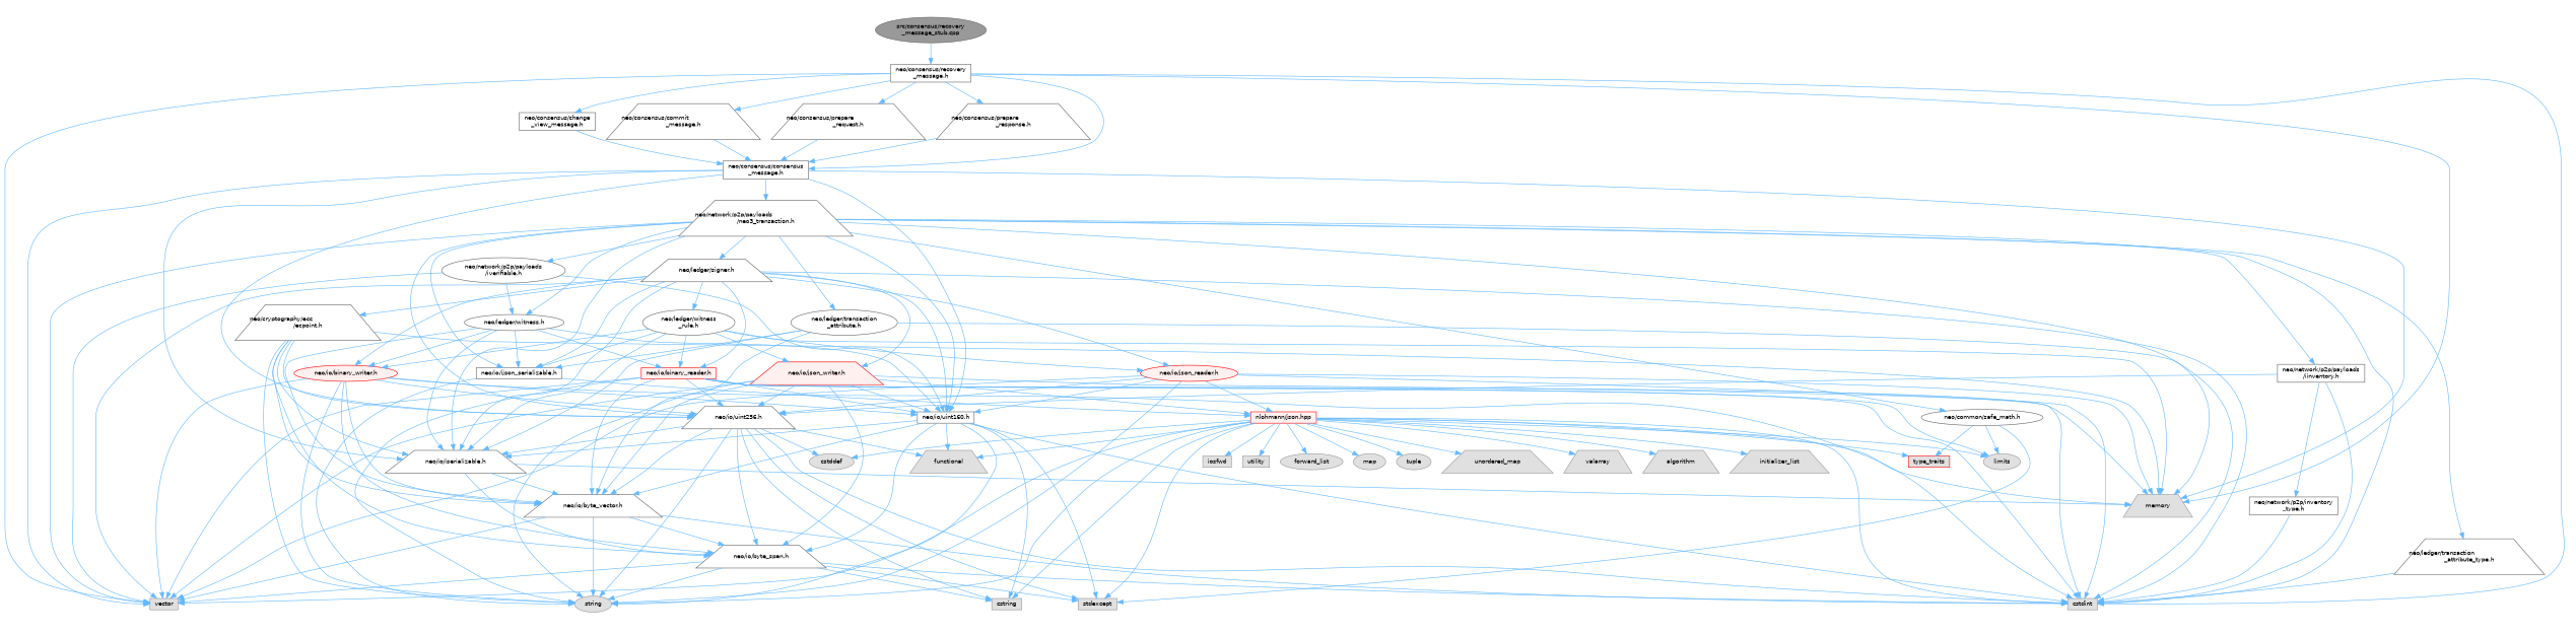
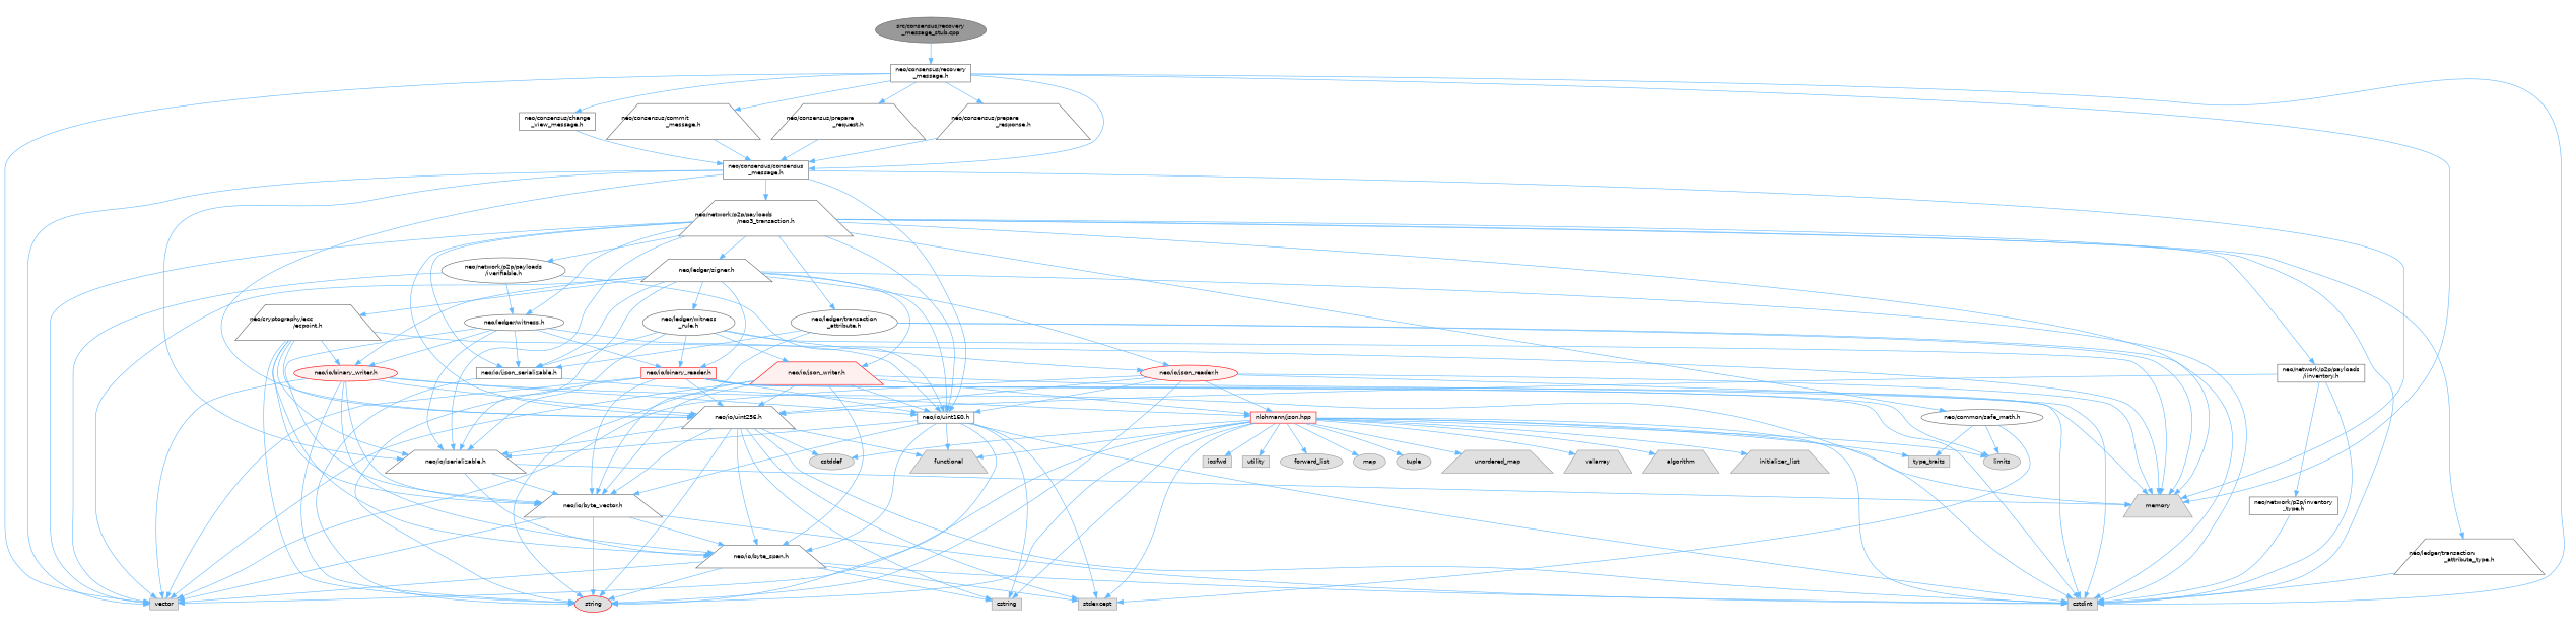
  digraph {
    node [color=grey40 fillcolor=white fontname=Helvetica fontsize=10 shape=trapezium style=filled]
    edge [color=steelblue1 fontname=Helvetica fontsize=10 labelfontname=Helvetica labelfontsize=10 style=solid]
    n1 [color=gray40 fillcolor=grey60 fontcolor=black height=0.2 label="src/consensus/recovery\l_message_stub.cpp" shape=ellipse width=0.4]
    n2 [height=0.2 label="neo/consensus/recovery\l_message.h" shape=box width=0.4]
    n3 [height=0.2 label="neo/consensus/change\l_view_message.h" shape=box width=0.4]
    n4 [height=0.2 label="neo/consensus/consensus\l_message.h" shape=box width=0.4]
    n5 [color=grey60 fillcolor="#E0E0E0" height=0.2 label=cstdint shape=box width=0.4]
    n6 [color=grey60 fillcolor="#E0E0E0" height=0.2 label=vector shape=box width=0.4]
    n7 [color=grey60 fillcolor="#E0E0E0" height=0.2 label=memory width=0.4]
    n8 [height=0.2 label="neo/consensus/commit\l_message.h" width=0.4]
    n9 [height=0.2 label="neo/consensus/prepare\l_request.h" width=0.4]
    n10 [height=0.2 label="neo/consensus/prepare\l_response.h" width=0.4]
    n11 [height=0.2 label="neo/io/iserializable.h" width=0.4]
    n12 [height=0.2 label="neo/io/uint160.h" shape=box width=0.4]
    n13 [height=0.2 label="neo/io/uint256.h" width=0.4]
    n14 [height=0.2 label="neo/network/p2p/payloads\l/neo3_transaction.h" width=0.4]
    n15 [height=0.2 label="neo/io/byte_span.h" width=0.4]
    n16 [height=0.2 label="neo/io/byte_vector.h" width=0.4]
    n17 [color=grey60 fillcolor="#E0E0E0" height=0.2 label=cstring shape=box width=0.4]
    n18 [color=grey60 fillcolor="#E0E0E0" height=0.2 label=stdexcept shape=box width=0.4]
-   n19 [color=grey60 fillcolor="#E0E0E0" height=0.2 label=string shape=ellipse width=0.4]
+   n19 [color=red fillcolor="#E0E0E0" height=0.2 label=string shape=ellipse width=0.4]
    n20 [color=grey60 fillcolor="#E0E0E0" height=0.2 label=functional width=0.4]
    n21 [color=grey60 fillcolor="#E0E0E0" height=0.2 label=cstddef shape=ellipse width=0.4]
    n22 [height=0.2 label="neo/common/safe_math.h" shape=ellipse width=0.4]
    n23 [height=0.2 label="neo/io/ijson_serializable.h" shape=box width=0.4]
    n24 [height=0.2 label="neo/ledger/signer.h" width=0.4]
    n25 [height=0.2 label="neo/ledger/transaction\l_attribute.h" shape=ellipse width=0.4]
    n26 [height=0.2 label="neo/ledger/transaction\l_attribute_type.h" width=0.4]
    n27 [height=0.2 label="neo/ledger/witness.h" shape=ellipse width=0.4]
    n28 [height=0.2 label="neo/network/p2p/payloads\l/iinventory.h" shape=box width=0.4]
    n29 [height=0.2 label="neo/network/p2p/payloads\l/iverifiable.h" shape=ellipse width=0.4]
    n30 [color=grey60 fillcolor="#E0E0E0" height=0.2 label=limits shape=ellipse width=0.4]
-   n31 [color=red fillcolor="#E0E0E0" height=0.2 label=type_traits shape=box width=0.4]
+   n31 [color=grey60 fillcolor="#E0E0E0" height=0.2 label=type_traits shape=box width=0.4]
    n32 [color=red fillcolor="#FFF0F0" height=0.2 label="nlohmann/json.hpp" shape=box width=0.4]
    n33 [height=0.2 label="neo/cryptography/ecc\l/ecpoint.h" width=0.4]
    n34 [color=red fillcolor="#FFF0F0" height=0.2 label="neo/io/binary_reader.h" shape=box width=0.4]
    n35 [color=red fillcolor="#FFF0F0" height=0.2 label="neo/io/binary_writer.h" shape=ellipse width=0.4]
    n36 [color=red fillcolor="#FFF0F0" height=0.2 label="neo/io/json_reader.h" shape=ellipse width=0.4]
    n37 [color=red fillcolor="#FFF0F0" height=0.2 label="neo/io/json_writer.h" width=0.4]
    n38 [height=0.2 label="neo/ledger/witness\l_rule.h" shape=ellipse width=0.4]
    n39 [height=0.2 label="neo/network/p2p/inventory\l_type.h" shape=box width=0.4]
    n40 [color=grey60 fillcolor="#E0E0E0" height=0.2 label=algorithm width=0.4]
    n41 [color=grey60 fillcolor="#E0E0E0" height=0.2 label=initializer_list width=0.4]
    n42 [color=grey60 fillcolor="#E0E0E0" height=0.2 label=iosfwd shape=box width=0.4]
    n43 [color=grey60 fillcolor="#E0E0E0" height=0.2 label=utility shape=box width=0.4]
    n44 [color=grey60 fillcolor="#E0E0E0" height=0.2 label=forward_list shape=ellipse width=0.4]
    n45 [color=grey60 fillcolor="#E0E0E0" height=0.2 label=map shape=ellipse width=0.4]
    n46 [color=grey60 fillcolor="#E0E0E0" height=0.2 label=tuple shape=ellipse width=0.4]
    n47 [color=grey60 fillcolor="#E0E0E0" height=0.2 label=unordered_map width=0.4]
    n48 [color=grey60 fillcolor="#E0E0E0" height=0.2 label=valarray width=0.4]
    n1 -> n2
    n2 -> n3
    n2 -> n4
    n2 -> n5
    n2 -> n6
    n2 -> n7
    n2 -> n8
    n2 -> n9
    n2 -> n10
    n3 -> n4
    n4 -> n6
    n4 -> n7
    n4 -> n11
    n4 -> n12
    n4 -> n13
    n4 -> n14
    n8 -> n4
    n9 -> n4
    n10 -> n4
    n11 -> n7
    n11 -> n15
    n11 -> n16
    n12 -> n5
    n12 -> n11
    n12 -> n15
    n12 -> n16
    n12 -> n17
    n12 -> n18
    n12 -> n19
    n12 -> n20
    n13 -> n5
    n13 -> n11
    n13 -> n15
    n13 -> n16
    n13 -> n17
    n13 -> n18
    n13 -> n19
    n13 -> n20
    n13 -> n21
    n14 -> n5
    n14 -> n6
    n14 -> n7
    n14 -> n11
    n14 -> n12
    n14 -> n13
    n14 -> n22
    n14 -> n23
    n14 -> n24
    n14 -> n25
    n14 -> n26
    n14 -> n27
    n14 -> n28
    n14 -> n29
    n15 -> n5
    n15 -> n6
    n15 -> n17
    n15 -> n18
    n15 -> n19
    n16 -> n5
    n16 -> n6
    n16 -> n15
    n16 -> n19
    n22 -> n18
    n22 -> n30
    n22 -> n31
    n23 -> n19
    n23 -> n32
    n24 -> n5
    n24 -> n6
    n24 -> n11
    n24 -> n12
    n24 -> n23
    n24 -> n33
    n24 -> n34
    n24 -> n35
    n24 -> n36
    n24 -> n37
    n24 -> n38
    n25 -> n5
-   n25 -> n11
+   n25 -> n7
    n25 -> n16
    n25 -> n23
    n26 -> n5
    n27 -> n11
    n27 -> n12
    n27 -> n16
    n27 -> n23
    n27 -> n34
    n27 -> n35
    n28 -> n5
    n28 -> n13
    n28 -> n39
    n29 -> n6
    n29 -> n12
    n29 -> n27
    n32 -> n5
    n32 -> n6
    n32 -> n7
    n32 -> n17
    n32 -> n18
    n32 -> n19
    n32 -> n20
    n32 -> n21
    n32 -> n30
    n32 -> n31
    n32 -> n40
    n32 -> n41
    n32 -> n42
    n32 -> n43
    n32 -> n44
    n32 -> n45
    n32 -> n46
    n32 -> n47
    n32 -> n48
    n33 -> n7
    n33 -> n11
    n33 -> n13
    n33 -> n15
    n33 -> n16
    n33 -> n19
    n34 -> n5
    n34 -> n6
    n34 -> n7
    n34 -> n12
    n34 -> n13
    n34 -> n16
    n34 -> n19
    n34 -> n30
    n35 -> n5
    n35 -> n6
    n35 -> n12
    n35 -> n13
    n35 -> n15
    n35 -> n16
    n35 -> n19
    n36 -> n5
    n36 -> n6
    n36 -> n7
    n36 -> n12
    n36 -> n13
    n36 -> n19
    n36 -> n32
    n37 -> n5
    n37 -> n6
    n37 -> n12
    n37 -> n13
    n37 -> n15
    n37 -> n16
    n37 -> n19
    n37 -> n32
    n38 -> n7
    n38 -> n11
    n38 -> n23
    n38 -> n34
-   n38 -> n35
+   n33 -> n35
    n38 -> n36
    n38 -> n37
    n39 -> n5
  }
